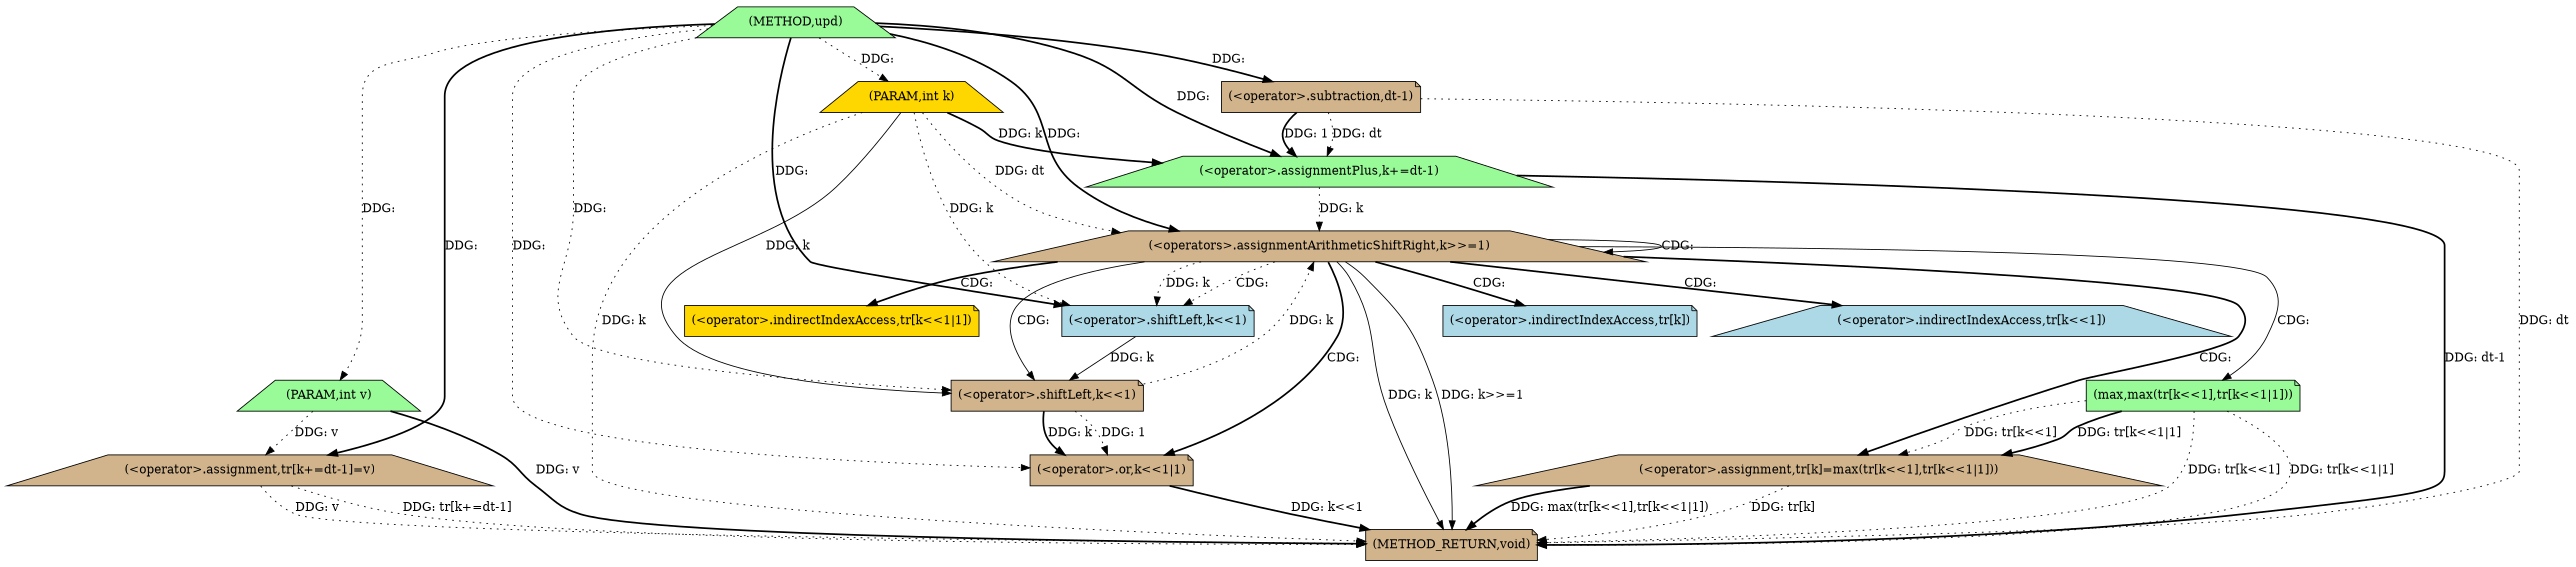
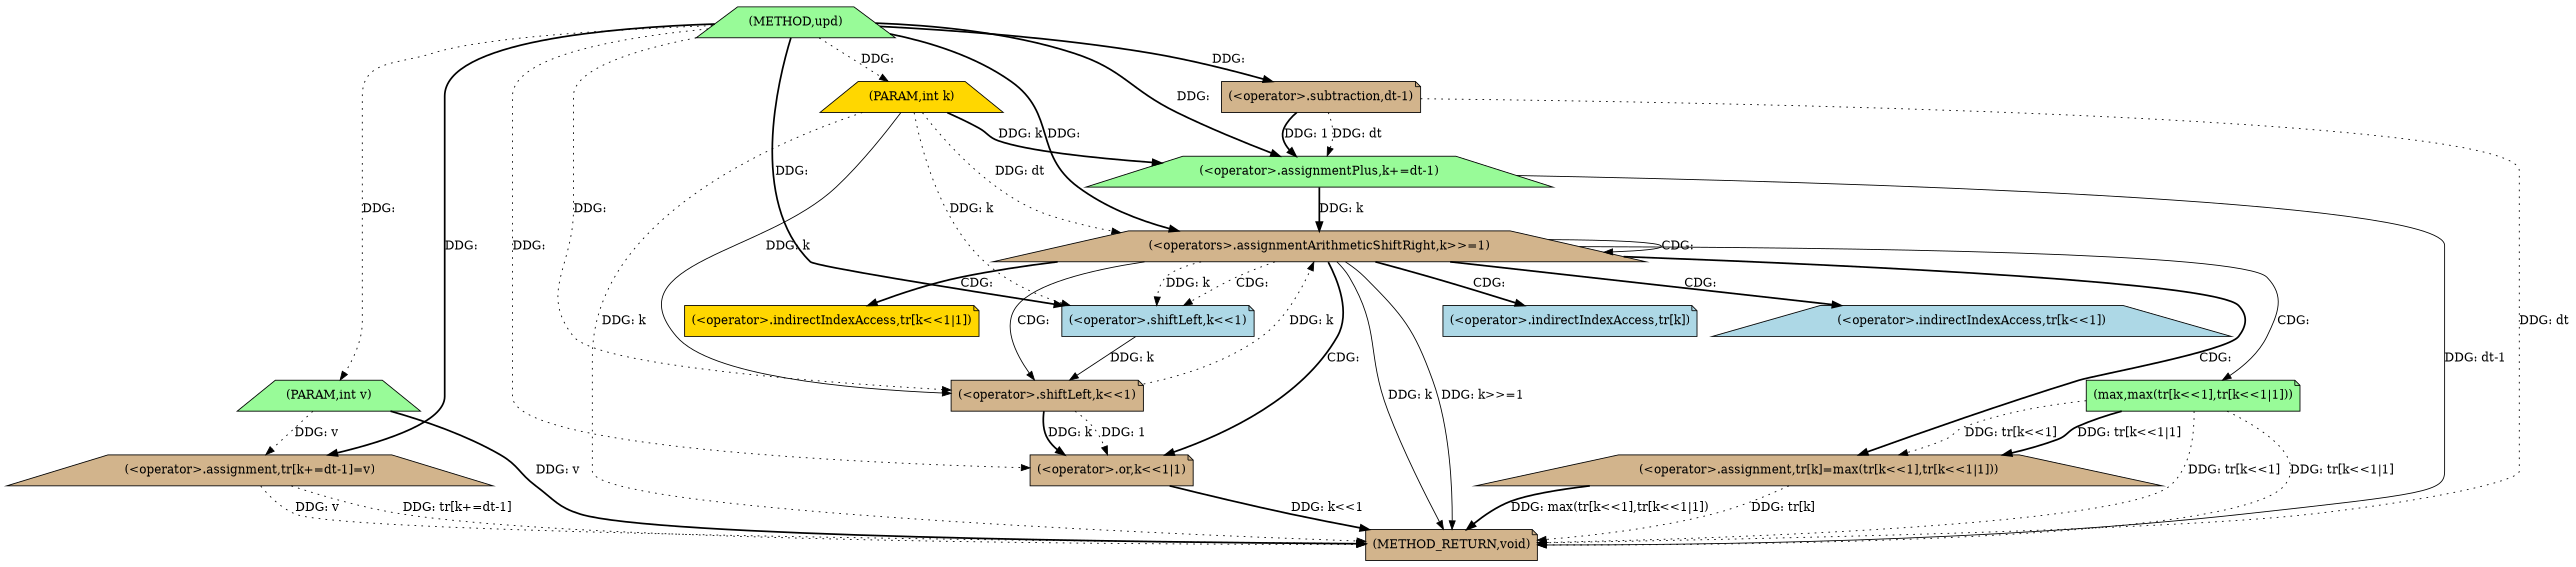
  digraph {
    node [fillcolor=tan shape=trapezium style=filled]
    edge [style=dotted]
    n1 [fillcolor=palegreen label="(METHOD,upd)"]
    n2 [fillcolor=gold label="(PARAM,int k)"]
    n3 [fillcolor=palegreen label="(PARAM,int v)"]
    n4 [label="(<operator>.assignment,tr[k+=dt-1]=v)"]
    n5 [label="(<operators>.assignmentArithmeticShiftRight,k>>=1)"]
    n6 [fillcolor=palegreen label="(<operator>.assignmentPlus,k+=dt-1)"]
    n7 [label="(<operator>.subtraction,dt-1)" shape=note]
    n8 [fillcolor=lightblue label="(<operator>.shiftLeft,k<<1)" shape=note]
    n9 [label="(<operator>.or,k<<1|1)" shape=note]
    n10 [label="(<operator>.shiftLeft,k<<1)" shape=note]
    n11 [label="(METHOD_RETURN,void)" shape=note]
    n12 [label="(<operator>.assignment,tr[k]=max(tr[k<<1],tr[k<<1|1]))"]
    n13 [fillcolor=palegreen label="(max,max(tr[k<<1],tr[k<<1|1]))" shape=note]
    n14 [fillcolor=lightblue label="(<operator>.indirectIndexAccess,tr[k])" shape=note]
    n15 [fillcolor=lightblue label="(<operator>.indirectIndexAccess,tr[k<<1])"]
    n16 [fillcolor=gold label="(<operator>.indirectIndexAccess,tr[k<<1|1])" shape=note]
    n1 -> n2 [label="DDG: "]
    n1 -> n3 [label="DDG: "]
    n1 -> n4 [label="DDG: " style=bold]
    n1 -> n5 [label="DDG: " style=bold]
    n1 -> n6 [label="DDG: " style=bold]
    n1 -> n7 [label="DDG: " style=bold]
    n1 -> n8 [label="DDG: " style=bold]
    n1 -> n9 [label="DDG: "]
    n1 -> n10 [label="DDG: "]
    n2 -> n5 [label="DDG: dt"]
    n2 -> n6 [label="DDG: k" style=bold]
    n2 -> n8 [label="DDG: k"]
    n2 -> n10 [label="DDG: k" style=solid]
    n2 -> n11 [label="DDG: k"]
    n3 -> n4 [label="DDG: v"]
    n3 -> n11 [label="DDG: v" style=bold]
    n4 -> n11 [label="DDG: tr[k+=dt-1]"]
    n4 -> n11 [label="DDG: v"]
    n5 -> n5 [label="CDG: " style=solid]
    n5 -> n8 [label="DDG: k"]
    n5 -> n8 [label="CDG: "]
    n5 -> n9 [label="CDG: " style=bold]
    n5 -> n10 [label="CDG: " style=solid]
    n5 -> n11 [label="DDG: k" style=solid]
    n5 -> n11 [label="DDG: k>>=1" style=solid]
    n5 -> n12 [label="CDG: " style=bold]
    n5 -> n13 [label="CDG: " style=solid]
    n5 -> n14 [label="CDG: " style=bold]
    n5 -> n15 [label="CDG: " style=bold]
    n5 -> n16 [label="CDG: " style=bold]
-   n6 -> n5 [label="DDG: k"]
-   n6 -> n11 [label="DDG: dt-1" style=bold]
+   n6 -> n5 [label="DDG: k" style=bold]
+   n6 -> n11 [label="DDG: dt-1" style=solid]
    n7 -> n6 [label="DDG: dt"]
    n7 -> n6 [label="DDG: 1" style=bold]
    n7 -> n11 [label="DDG: dt"]
    n8 -> n10 [label="DDG: k" style=solid]
    n9 -> n11 [label="DDG: k<<1" style=bold]
    n10 -> n5 [label="DDG: k"]
    n10 -> n9 [label="DDG: k" style=bold]
    n10 -> n9 [label="DDG: 1"]
    n12 -> n11 [label="DDG: tr[k]"]
    n12 -> n11 [label="DDG: max(tr[k<<1],tr[k<<1|1])" style=bold]
    n13 -> n11 [label="DDG: tr[k<<1]"]
    n13 -> n11 [label="DDG: tr[k<<1|1]"]
    n13 -> n12 [label="DDG: tr[k<<1]"]
    n13 -> n12 [label="DDG: tr[k<<1|1]" style=bold]
  }
